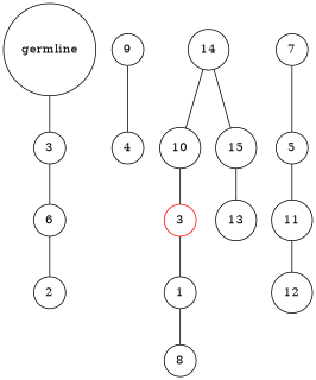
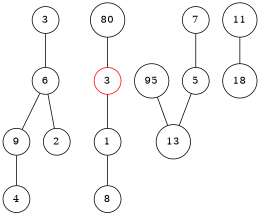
  graph {
    rankdir=UD
    splines=line
    node [shape=circle]
-   n1 [label=germline]
    n2 [label=3]
    n3 [label=6]
    n4 [label=9]
    n5 [label=2]
    n6 [label=4]
-   n7 [label=14]
-   n8 [label=10]
-   n9 [label=15]
+   n8 [label=80]
+   n9 [label=95]
    n10 [color=red label=3]
    n11 [label=13]
    n12 [label=1]
    n13 [label=8]
    n14 [label=7]
    n15 [label=5]
    n16 [label=11]
-   n17 [label=12]
-   n1 -- n2
+   n17 [label=18]
    n2 -- n3
+   n3 -- n4
    n3 -- n5
    n4 -- n6
-   n7 -- n8
-   n7 -- n9
    n8 -- n10
    n9 -- n11
    n10 -- n12
    n12 -- n13
    n14 -- n15
-   n15 -- n16
+   n15 -- n11
    n16 -- n17
  }
